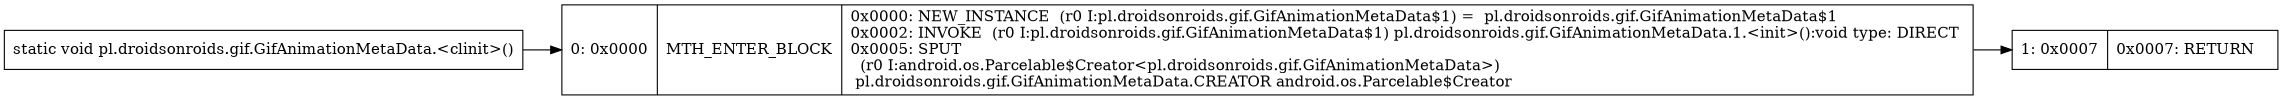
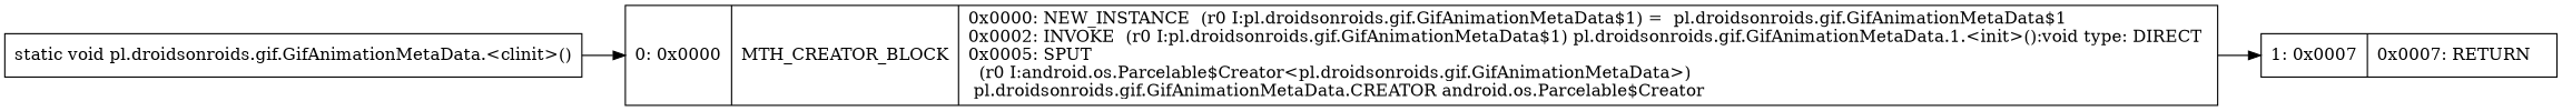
  digraph {
    rankdir=LR
    node [shape=record]
-   n1 [label="{0\:\ 0x0000|MTH_ENTER_BLOCK\l|0x0000: NEW_INSTANCE  (r0 I:pl.droidsonroids.gif.GifAnimationMetaData$1) =  pl.droidsonroids.gif.GifAnimationMetaData$1 \l0x0002: INVOKE  (r0 I:pl.droidsonroids.gif.GifAnimationMetaData$1) pl.droidsonroids.gif.GifAnimationMetaData.1.\<init\>():void type: DIRECT \l0x0005: SPUT  \l  (r0 I:android.os.Parcelable$Creator\<pl.droidsonroids.gif.GifAnimationMetaData\>)\l pl.droidsonroids.gif.GifAnimationMetaData.CREATOR android.os.Parcelable$Creator \l}"]
+   n1 [label="{0\:\ 0x0000|MTH_CREATOR_BLOCK\l|0x0000: NEW_INSTANCE  (r0 I:pl.droidsonroids.gif.GifAnimationMetaData$1) =  pl.droidsonroids.gif.GifAnimationMetaData$1 \l0x0002: INVOKE  (r0 I:pl.droidsonroids.gif.GifAnimationMetaData$1) pl.droidsonroids.gif.GifAnimationMetaData.1.\<init\>():void type: DIRECT \l0x0005: SPUT  \l  (r0 I:android.os.Parcelable$Creator\<pl.droidsonroids.gif.GifAnimationMetaData\>)\l pl.droidsonroids.gif.GifAnimationMetaData.CREATOR android.os.Parcelable$Creator \l}"]
    n2 [label="{1\:\ 0x0007|0x0007: RETURN   \l}"]
    n3 [label="{static void pl.droidsonroids.gif.GifAnimationMetaData.\<clinit\>() }"]
    n1 -> n2
    n3 -> n1
  }
